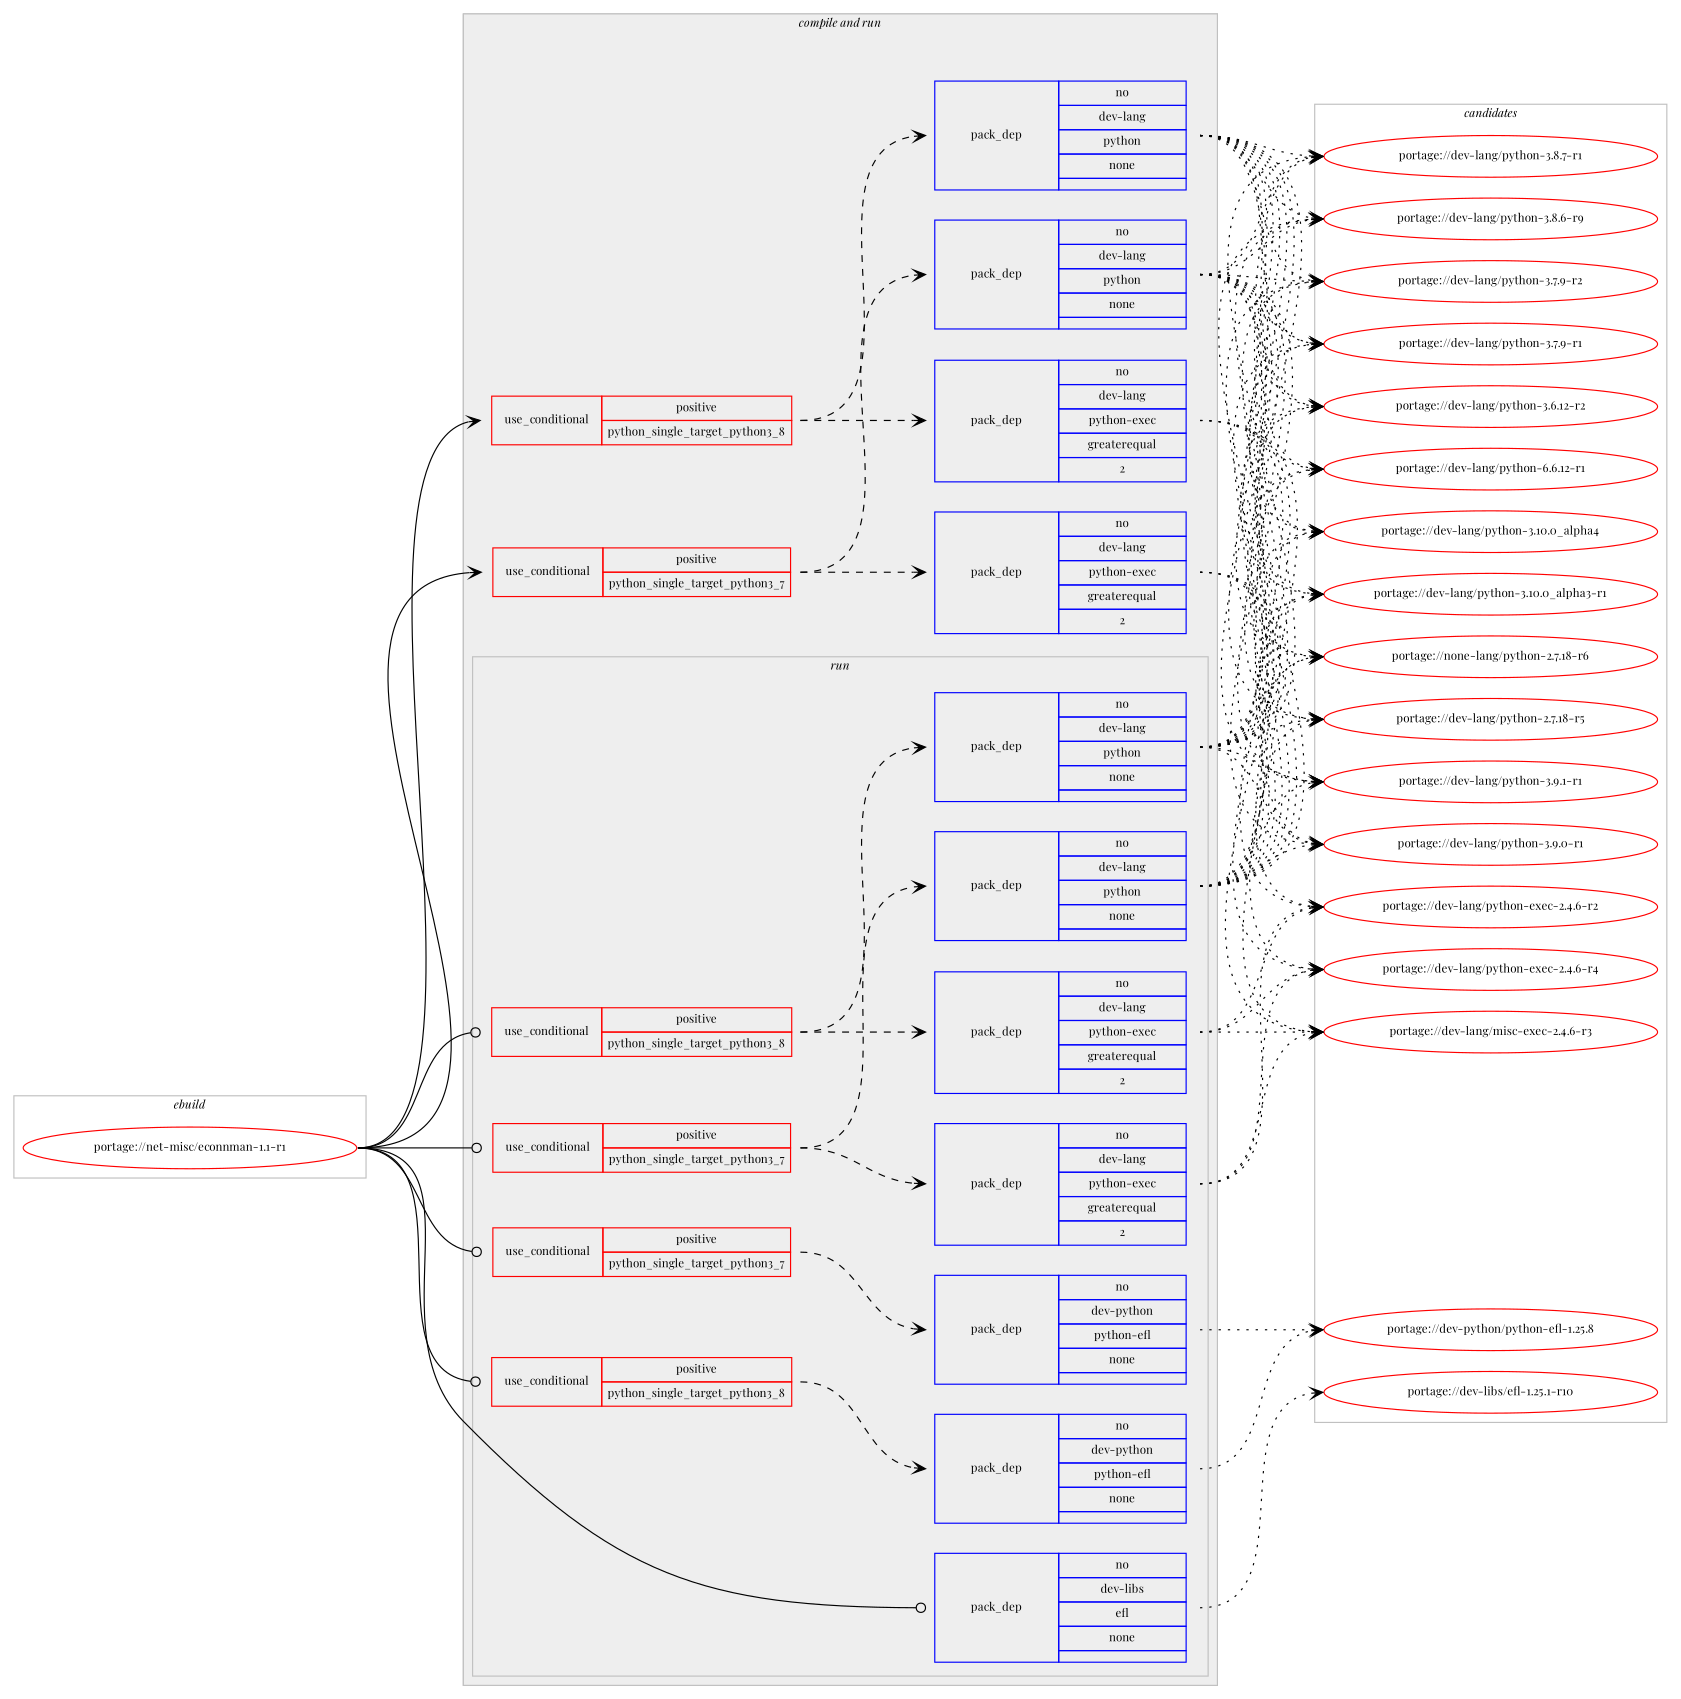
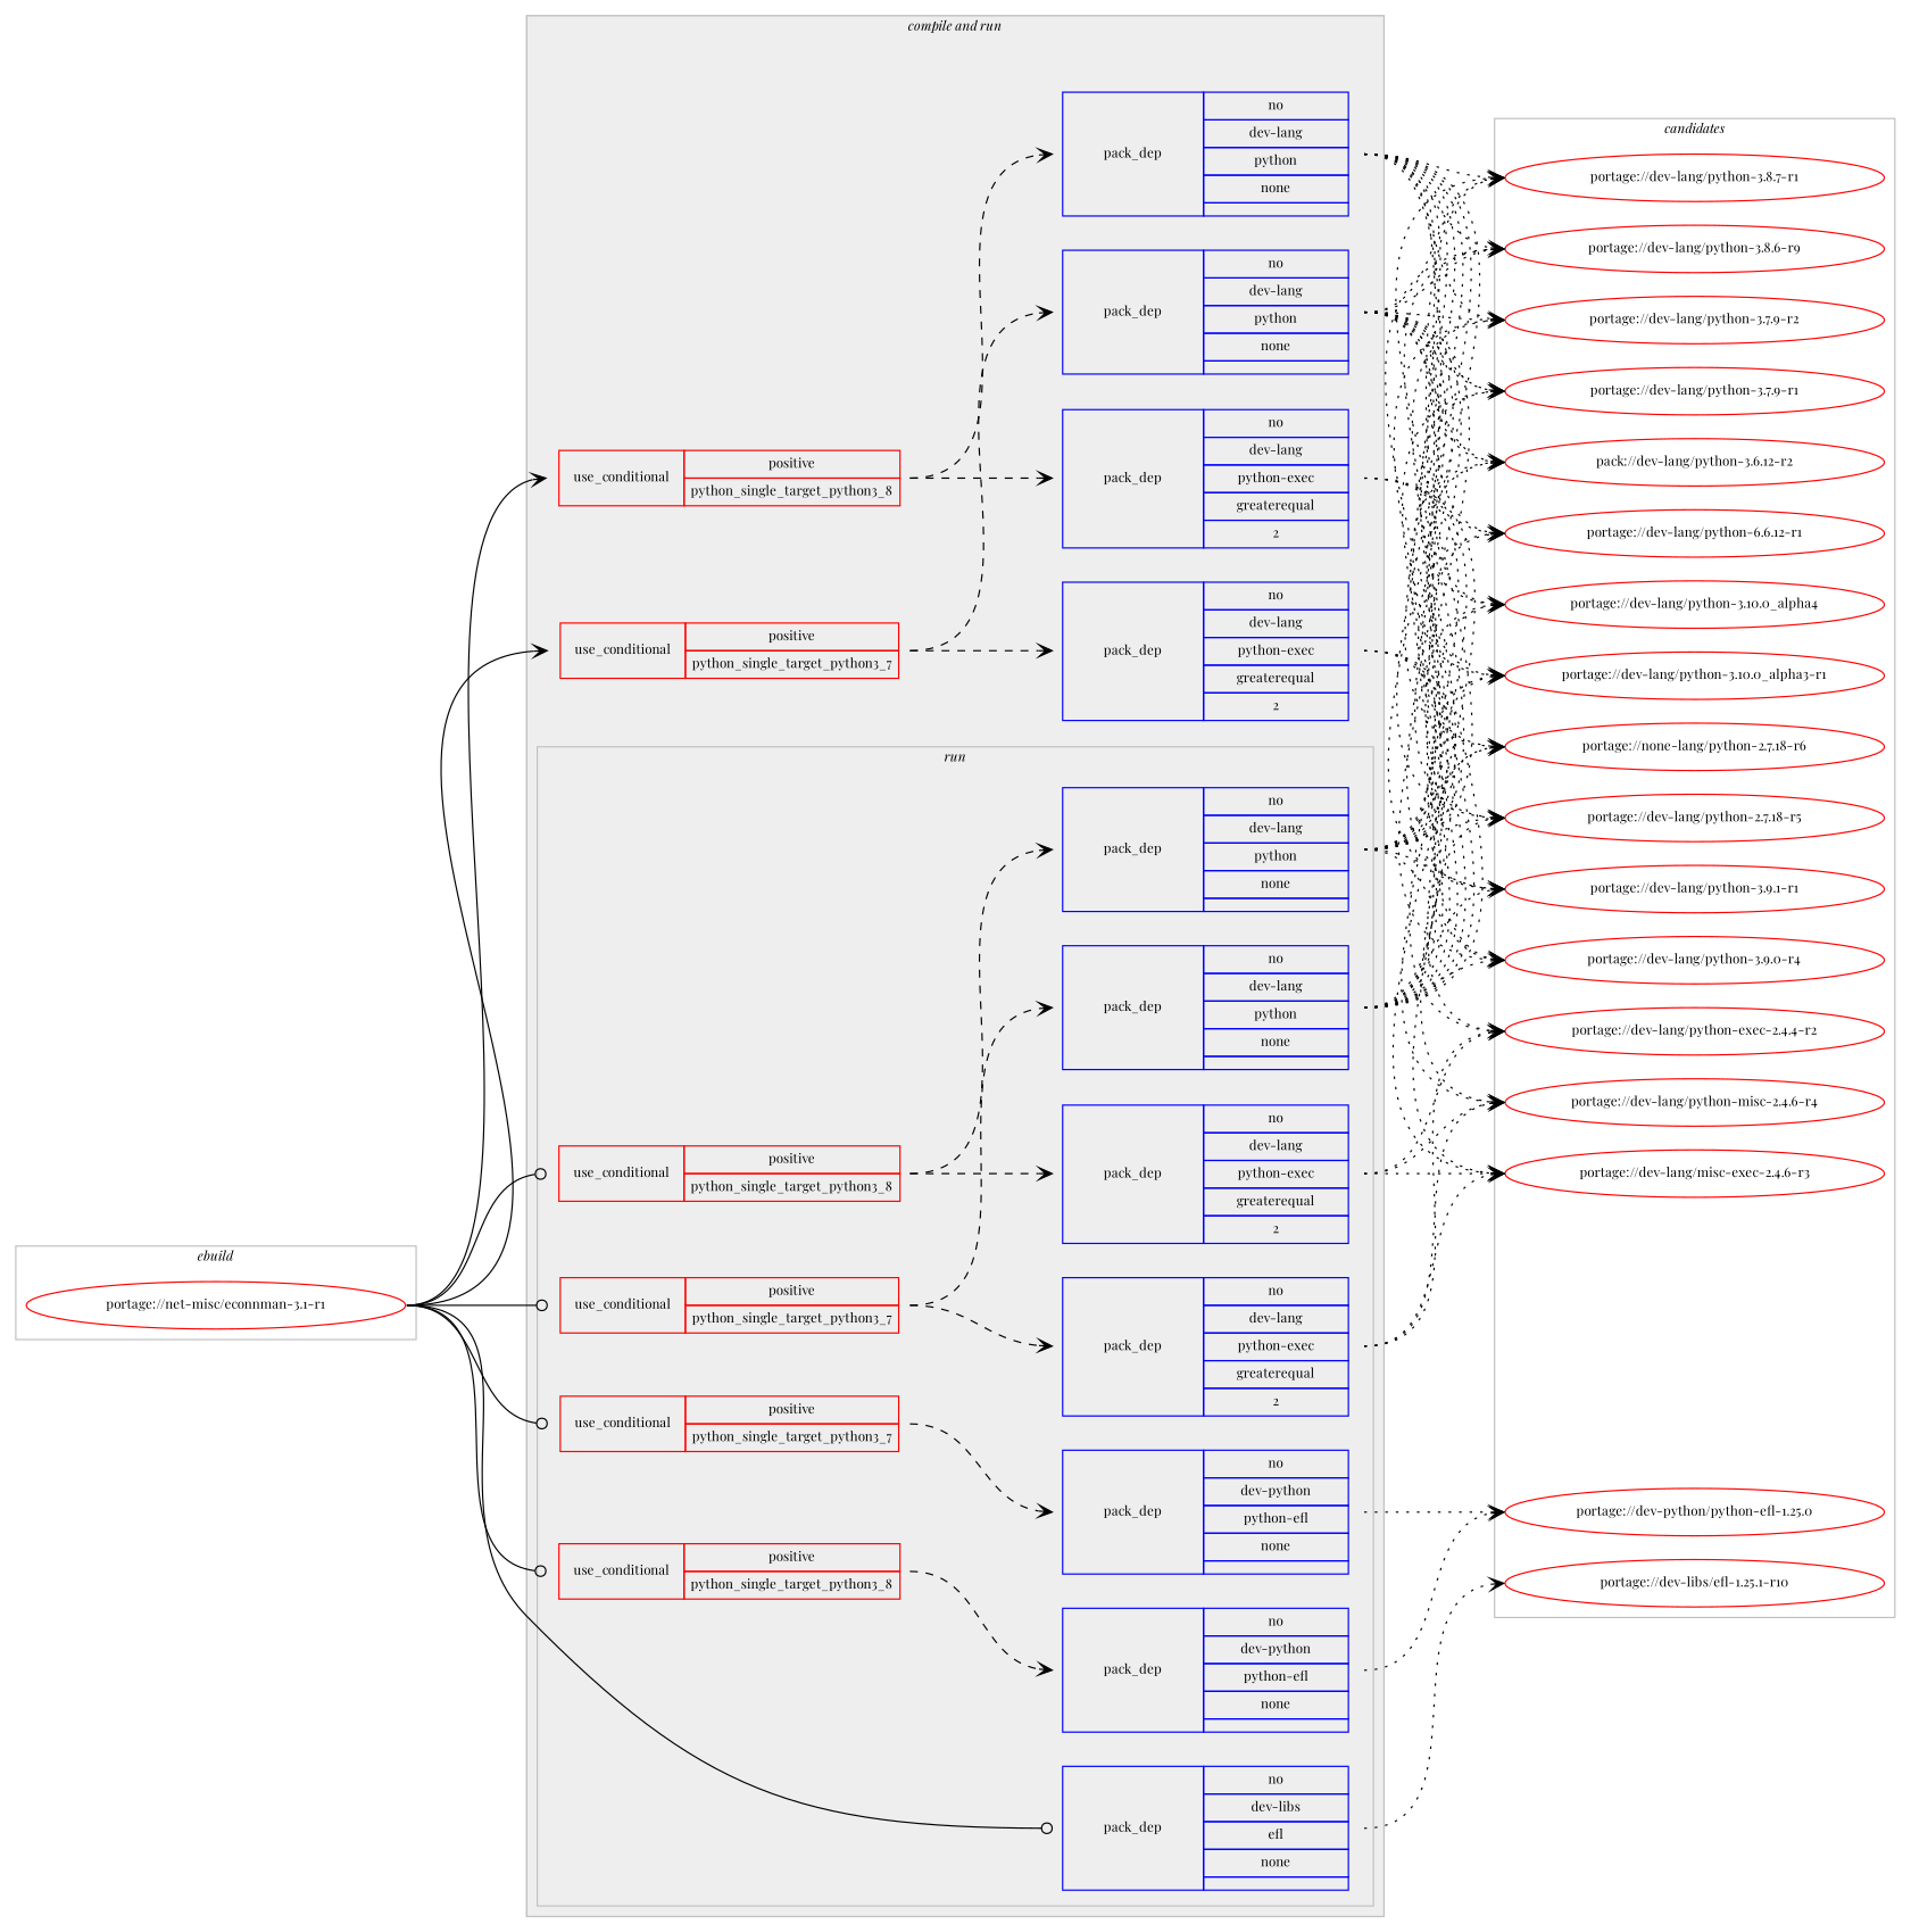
  digraph {
    compound=true
    concentrate=true
    fontname="Playfair Display"
    fontsize=10
    newrank=true
    rankdir=LR
    ranksep=1.5
    node [color=red fontname="Playfair Display" fontsize=10]
    edge [arrowhead=vee fontname="Playfair Display" headport=w style=dotted tailport=e weight=100]
-   n1 [label="portage://net-misc/econnman-1.1-r1" width=4]
+   n1 [label="portage://net-misc/econnman-3.1-r1" width=4]
    n2 [color=blue label=<<TABLE BORDER="0" CELLBORDER="1" CELLSPACING="0" CELLPADDING="4" WIDTH="220"><TR><TD ROWSPAN="6" CELLPADDING="30">pack_dep</TD></TR><TR><TD WIDTH="110">no</TD></TR><TR><TD>dev-lang</TD></TR><TR><TD>python</TD></TR><TR><TD>none</TD></TR><TR><TD></TD></TR></TABLE>> shape=none]
    n3 [color=blue label=<<TABLE BORDER="0" CELLBORDER="1" CELLSPACING="0" CELLPADDING="4" WIDTH="220"><TR><TD ROWSPAN="6" CELLPADDING="30">pack_dep</TD></TR><TR><TD WIDTH="110">no</TD></TR><TR><TD>dev-lang</TD></TR><TR><TD>python-exec</TD></TR><TR><TD>greaterequal</TD></TR><TR><TD>2</TD></TR></TABLE>> shape=none]
    n4 [label=<<TABLE BORDER="0" CELLBORDER="1" CELLSPACING="0" CELLPADDING="4"><TR><TD ROWSPAN="3" CELLPADDING="10">use_conditional</TD></TR><TR><TD>positive</TD></TR><TR><TD>python_single_target_python3_7</TD></TR></TABLE>> shape=none]
    n5 [color=blue label=<<TABLE BORDER="0" CELLBORDER="1" CELLSPACING="0" CELLPADDING="4" WIDTH="220"><TR><TD ROWSPAN="6" CELLPADDING="30">pack_dep</TD></TR><TR><TD WIDTH="110">no</TD></TR><TR><TD>dev-lang</TD></TR><TR><TD>python</TD></TR><TR><TD>none</TD></TR><TR><TD></TD></TR></TABLE>> shape=none]
    n6 [color=blue label=<<TABLE BORDER="0" CELLBORDER="1" CELLSPACING="0" CELLPADDING="4" WIDTH="220"><TR><TD ROWSPAN="6" CELLPADDING="30">pack_dep</TD></TR><TR><TD WIDTH="110">no</TD></TR><TR><TD>dev-lang</TD></TR><TR><TD>python-exec</TD></TR><TR><TD>greaterequal</TD></TR><TR><TD>2</TD></TR></TABLE>> shape=none]
    n7 [label=<<TABLE BORDER="0" CELLBORDER="1" CELLSPACING="0" CELLPADDING="4"><TR><TD ROWSPAN="3" CELLPADDING="10">use_conditional</TD></TR><TR><TD>positive</TD></TR><TR><TD>python_single_target_python3_8</TD></TR></TABLE>> shape=none]
    n8 [color=blue label=<<TABLE BORDER="0" CELLBORDER="1" CELLSPACING="0" CELLPADDING="4" WIDTH="220"><TR><TD ROWSPAN="6" CELLPADDING="30">pack_dep</TD></TR><TR><TD WIDTH="110">no</TD></TR><TR><TD>dev-lang</TD></TR><TR><TD>python</TD></TR><TR><TD>none</TD></TR><TR><TD></TD></TR></TABLE>> shape=none]
    n9 [color=blue label=<<TABLE BORDER="0" CELLBORDER="1" CELLSPACING="0" CELLPADDING="4" WIDTH="220"><TR><TD ROWSPAN="6" CELLPADDING="30">pack_dep</TD></TR><TR><TD WIDTH="110">no</TD></TR><TR><TD>dev-lang</TD></TR><TR><TD>python-exec</TD></TR><TR><TD>greaterequal</TD></TR><TR><TD>2</TD></TR></TABLE>> shape=none]
    n10 [label=<<TABLE BORDER="0" CELLBORDER="1" CELLSPACING="0" CELLPADDING="4"><TR><TD ROWSPAN="3" CELLPADDING="10">use_conditional</TD></TR><TR><TD>positive</TD></TR><TR><TD>python_single_target_python3_7</TD></TR></TABLE>> shape=none]
    n11 [color=blue label=<<TABLE BORDER="0" CELLBORDER="1" CELLSPACING="0" CELLPADDING="4" WIDTH="220"><TR><TD ROWSPAN="6" CELLPADDING="30">pack_dep</TD></TR><TR><TD WIDTH="110">no</TD></TR><TR><TD>dev-python</TD></TR><TR><TD>python-efl</TD></TR><TR><TD>none</TD></TR><TR><TD></TD></TR></TABLE>> shape=none]
    n12 [label=<<TABLE BORDER="0" CELLBORDER="1" CELLSPACING="0" CELLPADDING="4"><TR><TD ROWSPAN="3" CELLPADDING="10">use_conditional</TD></TR><TR><TD>positive</TD></TR><TR><TD>python_single_target_python3_7</TD></TR></TABLE>> shape=none]
    n13 [color=blue label=<<TABLE BORDER="0" CELLBORDER="1" CELLSPACING="0" CELLPADDING="4" WIDTH="220"><TR><TD ROWSPAN="6" CELLPADDING="30">pack_dep</TD></TR><TR><TD WIDTH="110">no</TD></TR><TR><TD>dev-lang</TD></TR><TR><TD>python</TD></TR><TR><TD>none</TD></TR><TR><TD></TD></TR></TABLE>> shape=none]
    n14 [color=blue label=<<TABLE BORDER="0" CELLBORDER="1" CELLSPACING="0" CELLPADDING="4" WIDTH="220"><TR><TD ROWSPAN="6" CELLPADDING="30">pack_dep</TD></TR><TR><TD WIDTH="110">no</TD></TR><TR><TD>dev-lang</TD></TR><TR><TD>python-exec</TD></TR><TR><TD>greaterequal</TD></TR><TR><TD>2</TD></TR></TABLE>> shape=none]
    n15 [label=<<TABLE BORDER="0" CELLBORDER="1" CELLSPACING="0" CELLPADDING="4"><TR><TD ROWSPAN="3" CELLPADDING="10">use_conditional</TD></TR><TR><TD>positive</TD></TR><TR><TD>python_single_target_python3_8</TD></TR></TABLE>> shape=none]
    n16 [color=blue label=<<TABLE BORDER="0" CELLBORDER="1" CELLSPACING="0" CELLPADDING="4" WIDTH="220"><TR><TD ROWSPAN="6" CELLPADDING="30">pack_dep</TD></TR><TR><TD WIDTH="110">no</TD></TR><TR><TD>dev-python</TD></TR><TR><TD>python-efl</TD></TR><TR><TD>none</TD></TR><TR><TD></TD></TR></TABLE>> shape=none]
    n17 [label=<<TABLE BORDER="0" CELLBORDER="1" CELLSPACING="0" CELLPADDING="4"><TR><TD ROWSPAN="3" CELLPADDING="10">use_conditional</TD></TR><TR><TD>positive</TD></TR><TR><TD>python_single_target_python3_8</TD></TR></TABLE>> shape=none]
    n18 [color=blue label=<<TABLE BORDER="0" CELLBORDER="1" CELLSPACING="0" CELLPADDING="4" WIDTH="220"><TR><TD ROWSPAN="6" CELLPADDING="30">pack_dep</TD></TR><TR><TD WIDTH="110">no</TD></TR><TR><TD>dev-libs</TD></TR><TR><TD>efl</TD></TR><TR><TD>none</TD></TR><TR><TD></TD></TR></TABLE>> shape=none]
    n19 [label="portage://dev-lang/python-3.9.1-r1" width=4]
-   n20 [label="portage://dev-lang/python-3.9.0-r1" width=4]
+   n20 [label="portage://dev-lang/python-3.9.0-r4" width=4]
    n21 [label="portage://dev-lang/python-3.8.7-r1" width=4]
    n22 [label="portage://dev-lang/python-3.8.6-r9" width=4]
    n23 [label="portage://dev-lang/python-3.7.9-r2" width=4]
    n24 [label="portage://dev-lang/python-3.7.9-r1" width=4]
-   n25 [label="portage://dev-lang/python-3.6.12-r2" width=4]
+   n25 [label="pack://dev-lang/python-3.6.12-r2" width=4]
    n26 [label="portage://dev-lang/python-6.6.12-r1" width=4]
    n27 [label="portage://dev-lang/python-3.10.0_alpha4" width=4]
    n28 [label="portage://dev-lang/python-3.10.0_alpha3-r1" width=4]
    n29 [label="portage://none-lang/python-2.7.18-r6" width=4]
    n30 [label="portage://dev-lang/python-2.7.18-r5" width=4]
-   n31 [label="portage://dev-lang/python-exec-2.4.6-r4" width=4]
+   n31 [label="portage://dev-lang/python-misc-2.4.6-r4" width=4]
    n32 [label="portage://dev-lang/misc-exec-2.4.6-r3" width=4]
-   n33 [label="portage://dev-lang/python-exec-2.4.6-r2" width=4]
-   n34 [label="portage://dev-python/python-efl-1.25.8" width=4]
+   n33 [label="portage://dev-lang/python-exec-2.4.4-r2" width=4]
+   n34 [label="portage://dev-python/python-efl-1.25.0" width=4]
    n35 [label="portage://dev-libs/efl-1.25.1-r10" width=4]
    subgraph cluster_1 {
      color=gray
      label=<<i>ebuild</i>>
      rank=same
      n1
    }
    subgraph cluster_2 {
      color=gray
      label=<<i>dependencies</i>>
      subgraph cluster_3 {
        color=gray
        fillcolor="#eeeeee"
        label=<<i>compile</i>>
        style=filled
        subgraph sub_4 {
          color=gray
          fillcolor="#eeeeee"
          label=<<i>compile</i>>
          style=filled
          n4
          subgraph sub_5 {
            color=gray
            fillcolor="#eeeeee"
            label=<<i>compile</i>>
            style=filled
            n2
          }
          subgraph sub_6 {
            color=gray
            fillcolor="#eeeeee"
            label=<<i>compile</i>>
            style=filled
            n3
          }
        }
        subgraph sub_7 {
          color=gray
          fillcolor="#eeeeee"
          label=<<i>compile</i>>
          style=filled
          n7
          subgraph sub_8 {
            color=gray
            fillcolor="#eeeeee"
            label=<<i>compile</i>>
            style=filled
            n5
          }
          subgraph sub_9 {
            color=gray
            fillcolor="#eeeeee"
            label=<<i>compile</i>>
            style=filled
            n6
          }
        }
      }
      subgraph cluster_10 {
        color=gray
        fillcolor="#eeeeee"
        label=<<i>compile and run</i>>
        style=filled
      }
      subgraph cluster_11 {
        color=gray
        fillcolor="#eeeeee"
        label=<<i>run</i>>
        style=filled
        subgraph sub_12 {
          color=gray
          fillcolor="#eeeeee"
          label=<<i>run</i>>
          style=filled
          n10
          subgraph sub_13 {
            color=gray
            fillcolor="#eeeeee"
            label=<<i>run</i>>
            style=filled
            n8
          }
          subgraph sub_14 {
            color=gray
            fillcolor="#eeeeee"
            label=<<i>run</i>>
            style=filled
            n9
          }
        }
        subgraph sub_15 {
          color=gray
          fillcolor="#eeeeee"
          label=<<i>run</i>>
          style=filled
          n12
          subgraph sub_16 {
            color=gray
            fillcolor="#eeeeee"
            label=<<i>run</i>>
            style=filled
            n11
          }
        }
        subgraph sub_17 {
          color=gray
          fillcolor="#eeeeee"
          label=<<i>run</i>>
          style=filled
          n15
          subgraph sub_18 {
            color=gray
            fillcolor="#eeeeee"
            label=<<i>run</i>>
            style=filled
            n13
          }
          subgraph sub_19 {
            color=gray
            fillcolor="#eeeeee"
            label=<<i>run</i>>
            style=filled
            n14
          }
        }
        subgraph sub_20 {
          color=gray
          fillcolor="#eeeeee"
          label=<<i>run</i>>
          style=filled
          n17
          subgraph sub_21 {
            color=gray
            fillcolor="#eeeeee"
            label=<<i>run</i>>
            style=filled
            n16
          }
        }
        subgraph sub_22 {
          color=gray
          fillcolor="#eeeeee"
          label=<<i>run</i>>
          style=filled
          n18
        }
      }
    }
    subgraph cluster_23 {
      color=gray
      label=<<i>candidates</i>>
      rank=same
      subgraph sub_24 {
        color=black
        label=<<i>candidates</i>>
        nodesep=1
        rank=same
        n19
        n20
        n21
        n22
        n23
        n24
        n25
        n26
        n27
        n28
        n29
        n30
      }
      subgraph sub_25 {
        color=black
        label=<<i>candidates</i>>
        nodesep=1
        rank=same
        n31
        n32
        n33
      }
      subgraph sub_26 {
        color=black
        label=<<i>candidates</i>>
        nodesep=1
        rank=same
        n19
        n20
        n21
        n22
        n23
        n24
        n25
        n26
        n27
        n28
        n29
        n30
      }
      subgraph sub_27 {
        color=black
        label=<<i>candidates</i>>
        nodesep=1
        rank=same
        n31
        n32
        n33
      }
      subgraph sub_28 {
        color=black
        label=<<i>candidates</i>>
        nodesep=1
        rank=same
        n19
        n20
        n21
        n22
        n23
        n24
        n25
        n26
        n27
        n28
        n29
        n30
      }
      subgraph sub_29 {
        color=black
        label=<<i>candidates</i>>
        nodesep=1
        rank=same
        n31
        n32
        n33
      }
      subgraph sub_30 {
        color=black
        label=<<i>candidates</i>>
        nodesep=1
        rank=same
        n34
      }
      subgraph sub_31 {
        color=black
        label=<<i>candidates</i>>
        nodesep=1
        rank=same
        n19
        n20
        n21
        n22
        n23
        n24
        n25
        n26
        n27
        n28
        n29
        n30
      }
      subgraph sub_32 {
        color=black
        label=<<i>candidates</i>>
        nodesep=1
        rank=same
        n31
        n32
        n33
      }
      subgraph sub_33 {
        color=black
        label=<<i>candidates</i>>
        nodesep=1
        rank=same
        n34
      }
      subgraph sub_34 {
        color=black
        label=<<i>candidates</i>>
        nodesep=1
        rank=same
        n35
      }
    }
    n1 -> n4 [style=solid weight=20]
    n1 -> n7 [style=solid weight=20]
    n1 -> n10 [arrowhead=odot style=solid weight=20]
    n1 -> n12 [arrowhead=odot style=solid weight=20]
    n1 -> n15 [arrowhead=odot style=solid weight=20]
    n1 -> n17 [arrowhead=odot style=solid weight=20]
    n1 -> n18 [arrowhead=odot style=solid weight=20]
    n2 -> n19
    n2 -> n20
    n2 -> n21
    n2 -> n22
    n2 -> n23
    n2 -> n24
    n2 -> n25
    n2 -> n26
    n2 -> n27
    n2 -> n28
    n2 -> n29
    n2 -> n30
    n3 -> n31
    n3 -> n32
    n3 -> n33
    n4 -> n2 [style=dashed weight=20]
    n4 -> n3 [style=dashed weight=20]
    n5 -> n19
    n5 -> n20
    n5 -> n21
    n5 -> n22
    n5 -> n23
    n5 -> n24
    n5 -> n25
    n5 -> n26
    n5 -> n27
    n5 -> n28
    n5 -> n29
    n5 -> n30
    n6 -> n31
    n6 -> n32
    n6 -> n33
    n7 -> n5 [style=dashed weight=20]
    n7 -> n6 [style=dashed weight=20]
    n8 -> n19
    n8 -> n20
    n8 -> n21
    n8 -> n22
    n8 -> n23
    n8 -> n24
    n8 -> n25
    n8 -> n26
    n8 -> n27
    n8 -> n28
    n8 -> n29
    n8 -> n30
    n9 -> n31
    n9 -> n32
    n9 -> n33
    n10 -> n8 [style=dashed weight=20]
    n10 -> n9 [style=dashed weight=20]
    n11 -> n34
    n12 -> n11 [style=dashed weight=20]
    n13 -> n19
    n13 -> n20
    n13 -> n21
    n13 -> n22
    n13 -> n23
    n13 -> n24
    n13 -> n25
    n13 -> n26
    n13 -> n27
    n13 -> n28
    n13 -> n29
    n13 -> n30
    n14 -> n31
    n14 -> n32
    n14 -> n33
    n15 -> n13 [style=dashed weight=20]
    n15 -> n14 [style=dashed weight=20]
    n16 -> n34
    n17 -> n16 [style=dashed weight=20]
    n18 -> n35
  }
